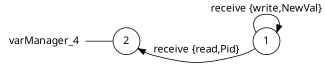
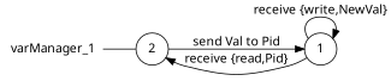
  digraph {
    fontname="Noto Sans"
    rankdir=LR
    node [fontname="Noto Sans" shape=circle]
    edge [fontname="Noto Sans"]
-   n1 [label=varManager_4 shape=plaintext]
+   n1 [label=varManager_1 shape=plaintext]
    n2 [label=2]
    n3 [label=1]
    n1 -> n2 [arrowhead=none]
+   n2 -> n3 [label="send Val to Pid"]
    n3 -> n2 [label="receive {read,Pid}"]
    n3 -> n3 [label="receive {write,NewVal}"]
  }
